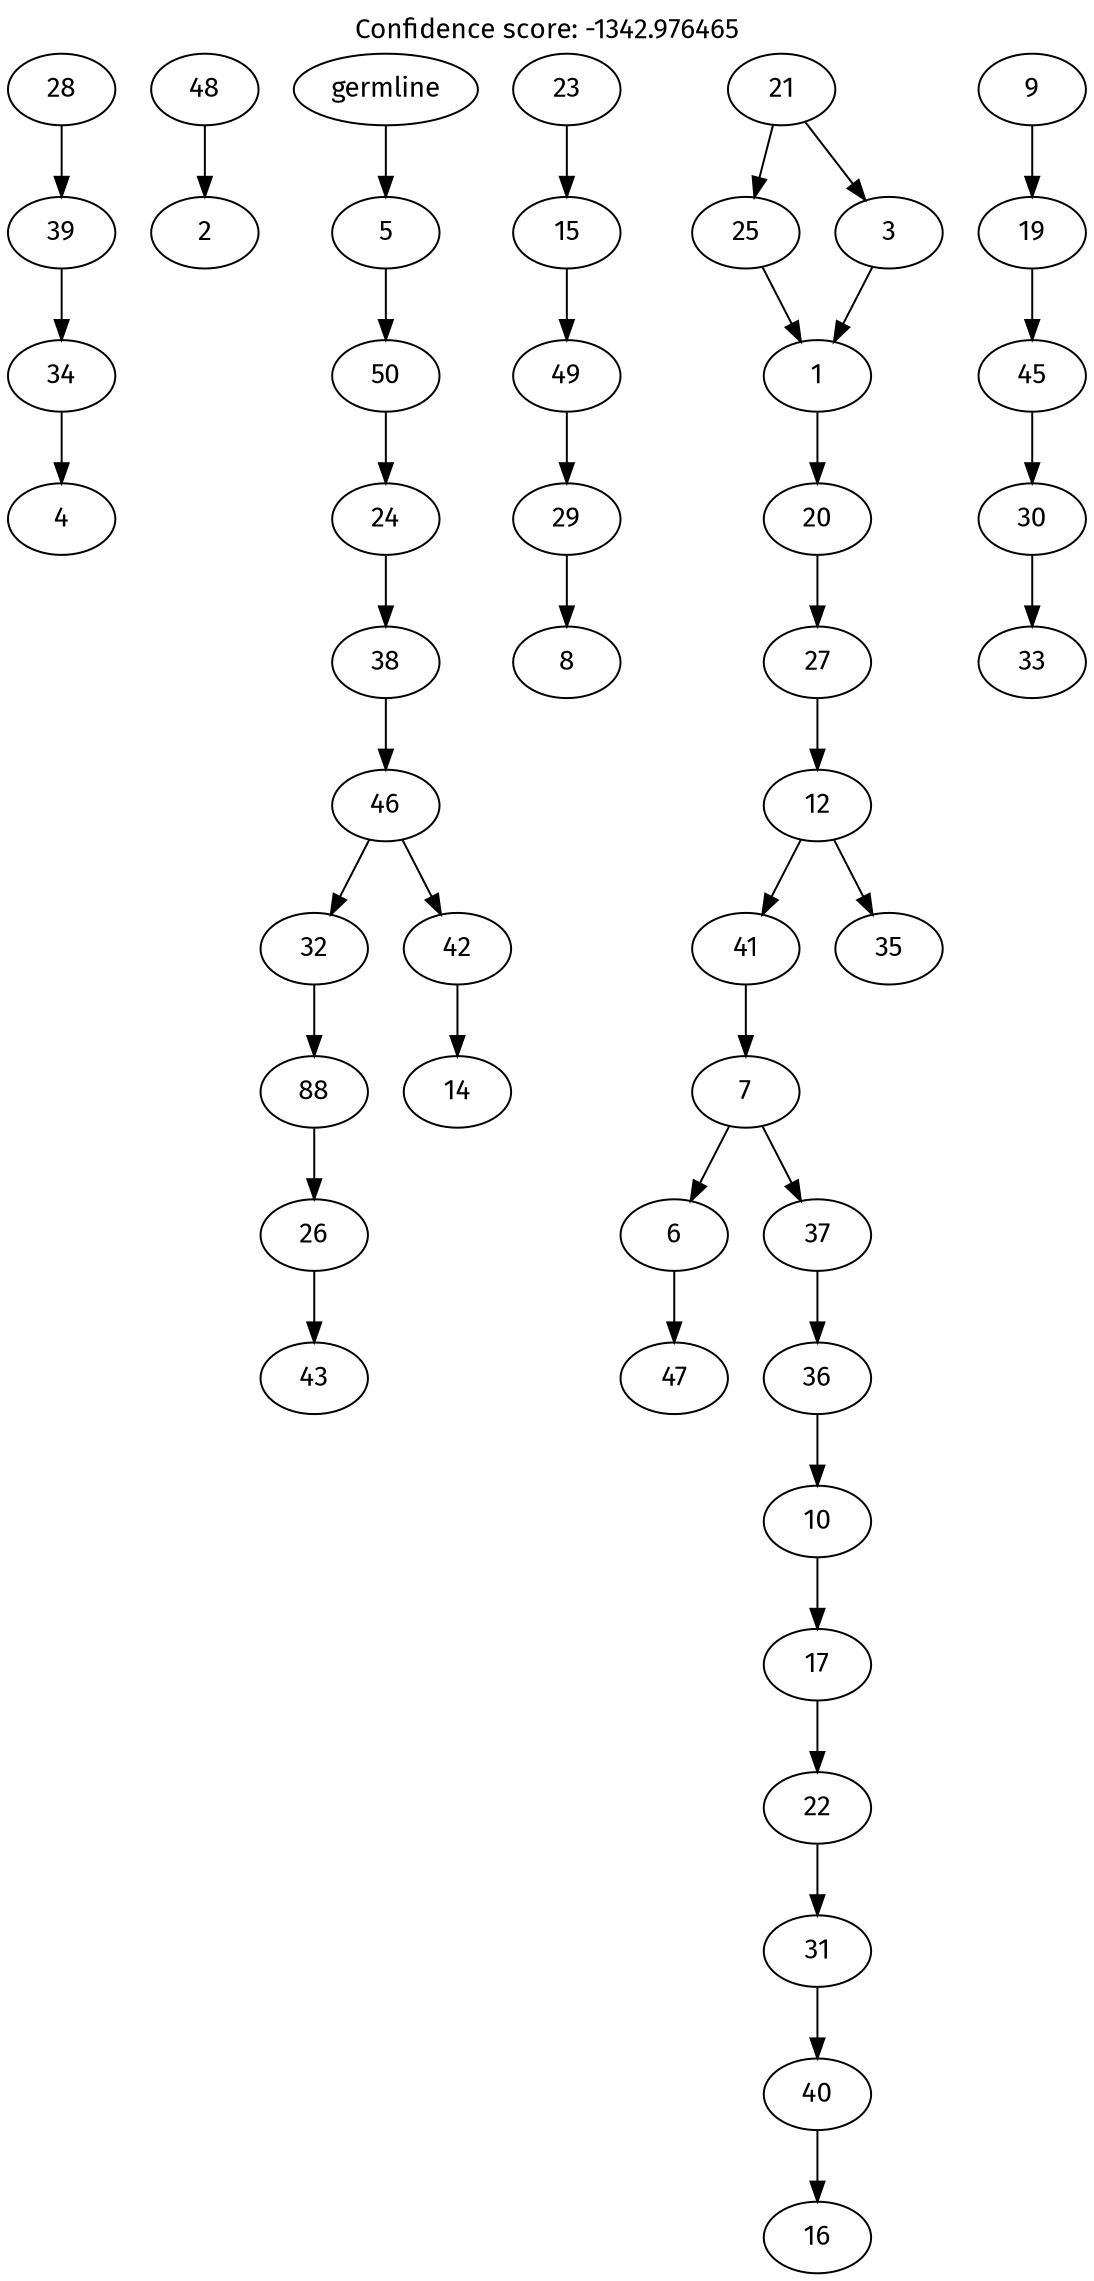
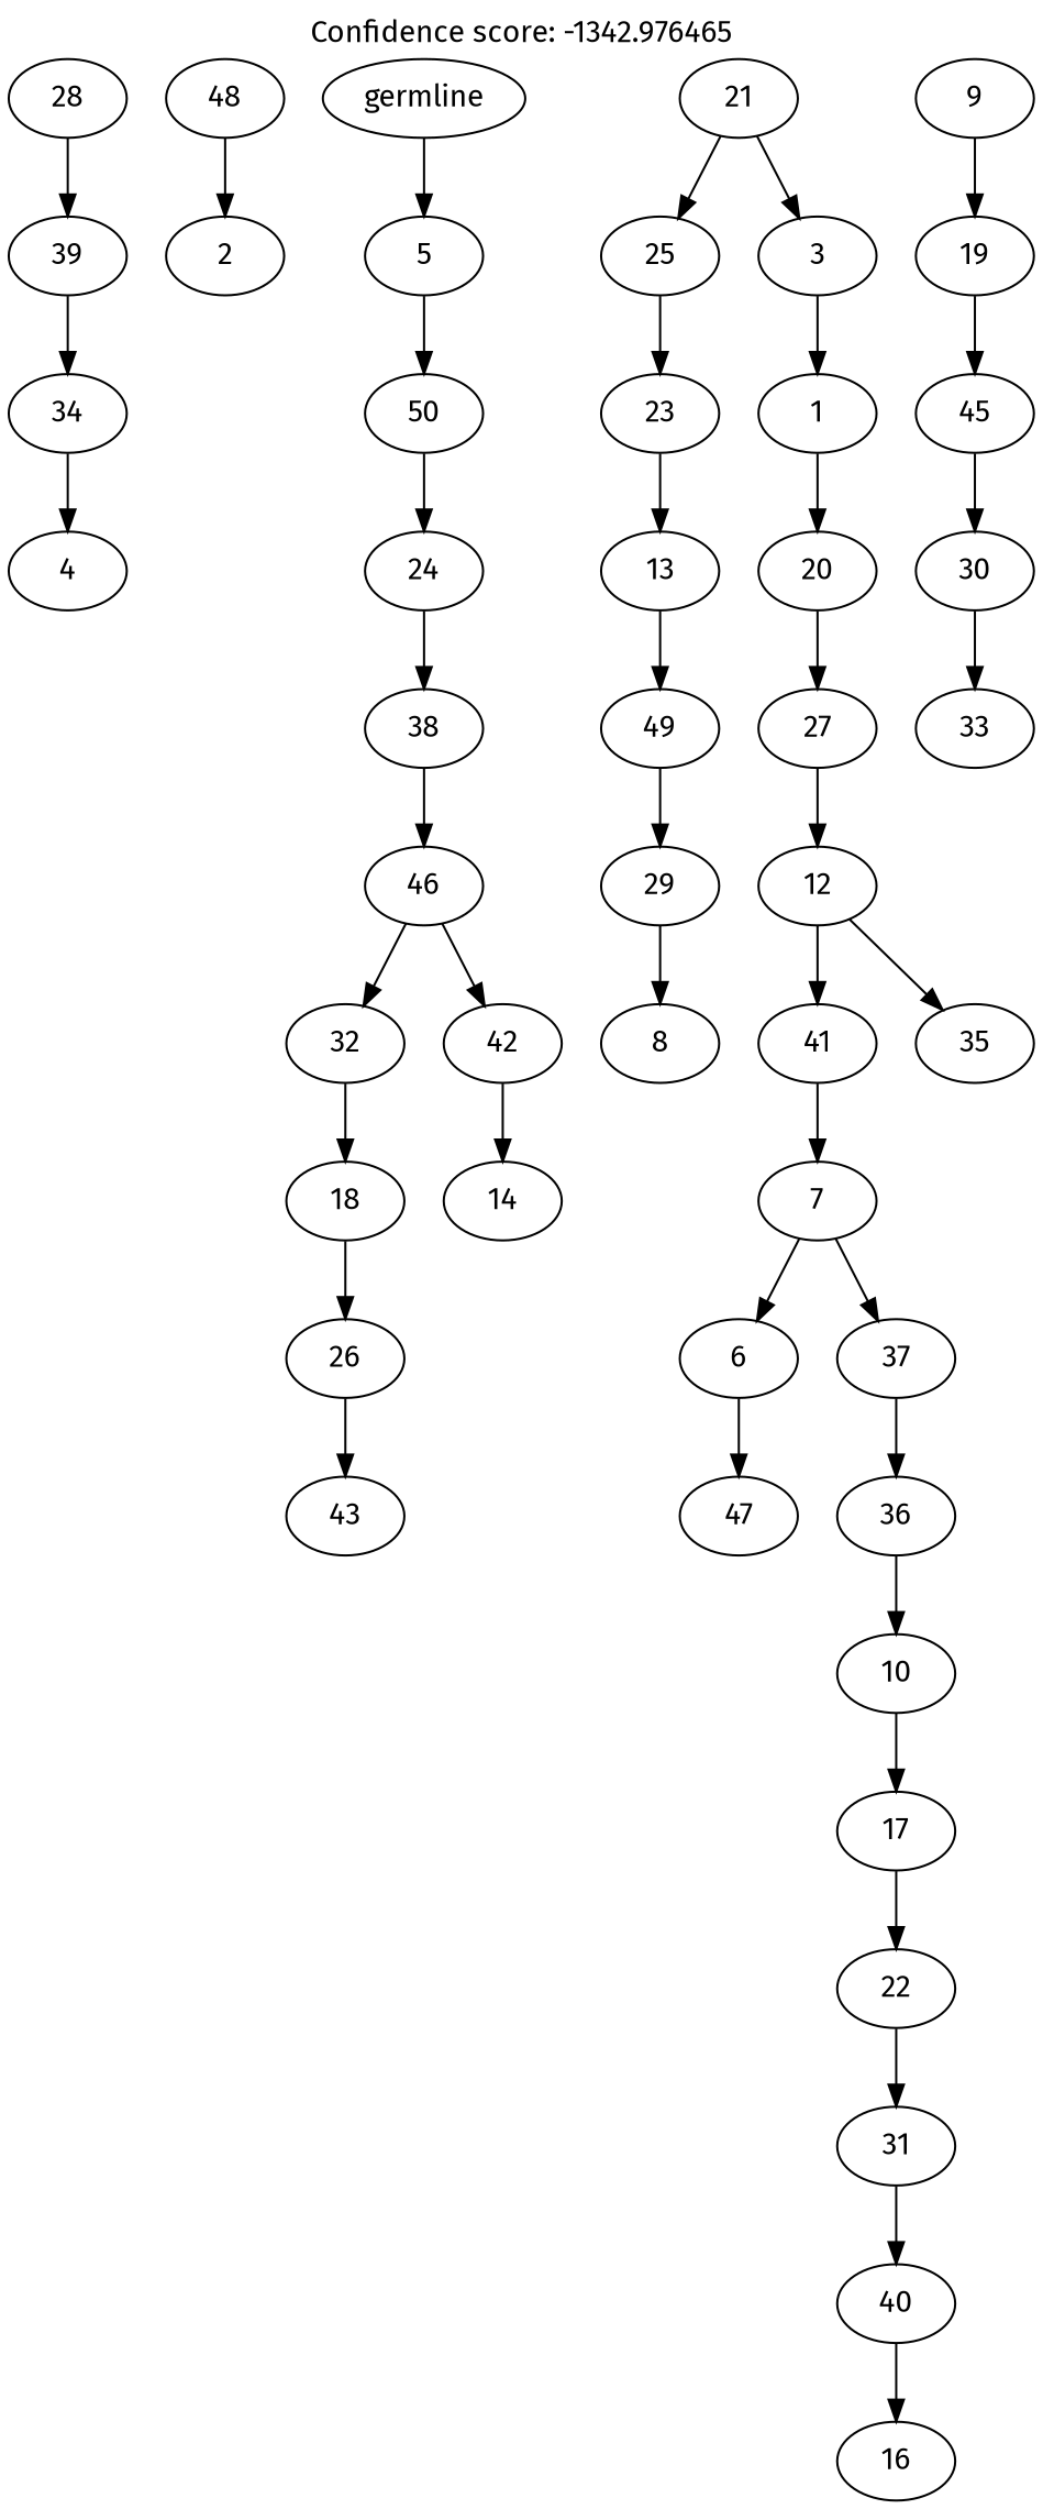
  digraph {
    fontname="Fira Sans"
    label="Confidence score: -1342.976465"
    labelloc=t
    node [fontname="Fira Sans"]
    edge [fontname="Fira Sans"]
    n1 [label=34]
    n2 [label=4]
    n3 [label=39]
    n4 [label=28]
    n5 [label=2]
    n6 [label=48]
    n7 [label=43]
    n8 [label=26]
-   n9 [label=88]
+   n9 [label=18]
    n10 [label=32]
    n11 [label=8]
    n12 [label=29]
    n13 [label=49]
-   n14 [label=15]
+   n14 [label=13]
    n15 [label=23]
    n16 [label=25]
    n17 [label=6]
    n18 [label=47]
    n19 [label=7]
    n20 [label=37]
    n21 [label=41]
    n22 [label=40]
    n23 [label=16]
    n24 [label=31]
    n25 [label=22]
    n26 [label=17]
    n27 [label=10]
    n28 [label=36]
    n29 [label=35]
    n30 [label=12]
    n31 [label=27]
    n32 [label=20]
    n33 [label=1]
    n34 [label=3]
    n35 [label=21]
    n36 [label=33]
    n37 [label=30]
    n38 [label=45]
    n39 [label=19]
    n40 [label=9]
    n41 [label=14]
    n42 [label=42]
    n43 [label=46]
    n44 [label=38]
    n45 [label=24]
    n46 [label=50]
    n47 [label=5]
    n48 [label=germline]
    n1 -> n2
    n3 -> n1
    n4 -> n3
    n6 -> n5
    n8 -> n7
    n9 -> n8
    n10 -> n9
    n12 -> n11
    n13 -> n12
    n14 -> n13
    n15 -> n14
-   n16 -> n33
+   n16 -> n15
    n17 -> n18
    n19 -> n17
    n19 -> n20
    n20 -> n28
    n21 -> n19
    n22 -> n23
    n24 -> n22
    n25 -> n24
    n26 -> n25
    n27 -> n26
    n28 -> n27
    n30 -> n21
    n30 -> n29
    n31 -> n30
    n32 -> n31
    n33 -> n32
    n34 -> n33
    n35 -> n16
    n35 -> n34
    n37 -> n36
    n38 -> n37
    n39 -> n38
    n40 -> n39
    n42 -> n41
    n43 -> n10
    n43 -> n42
    n44 -> n43
    n45 -> n44
    n46 -> n45
    n47 -> n46
    n48 -> n47
  }
